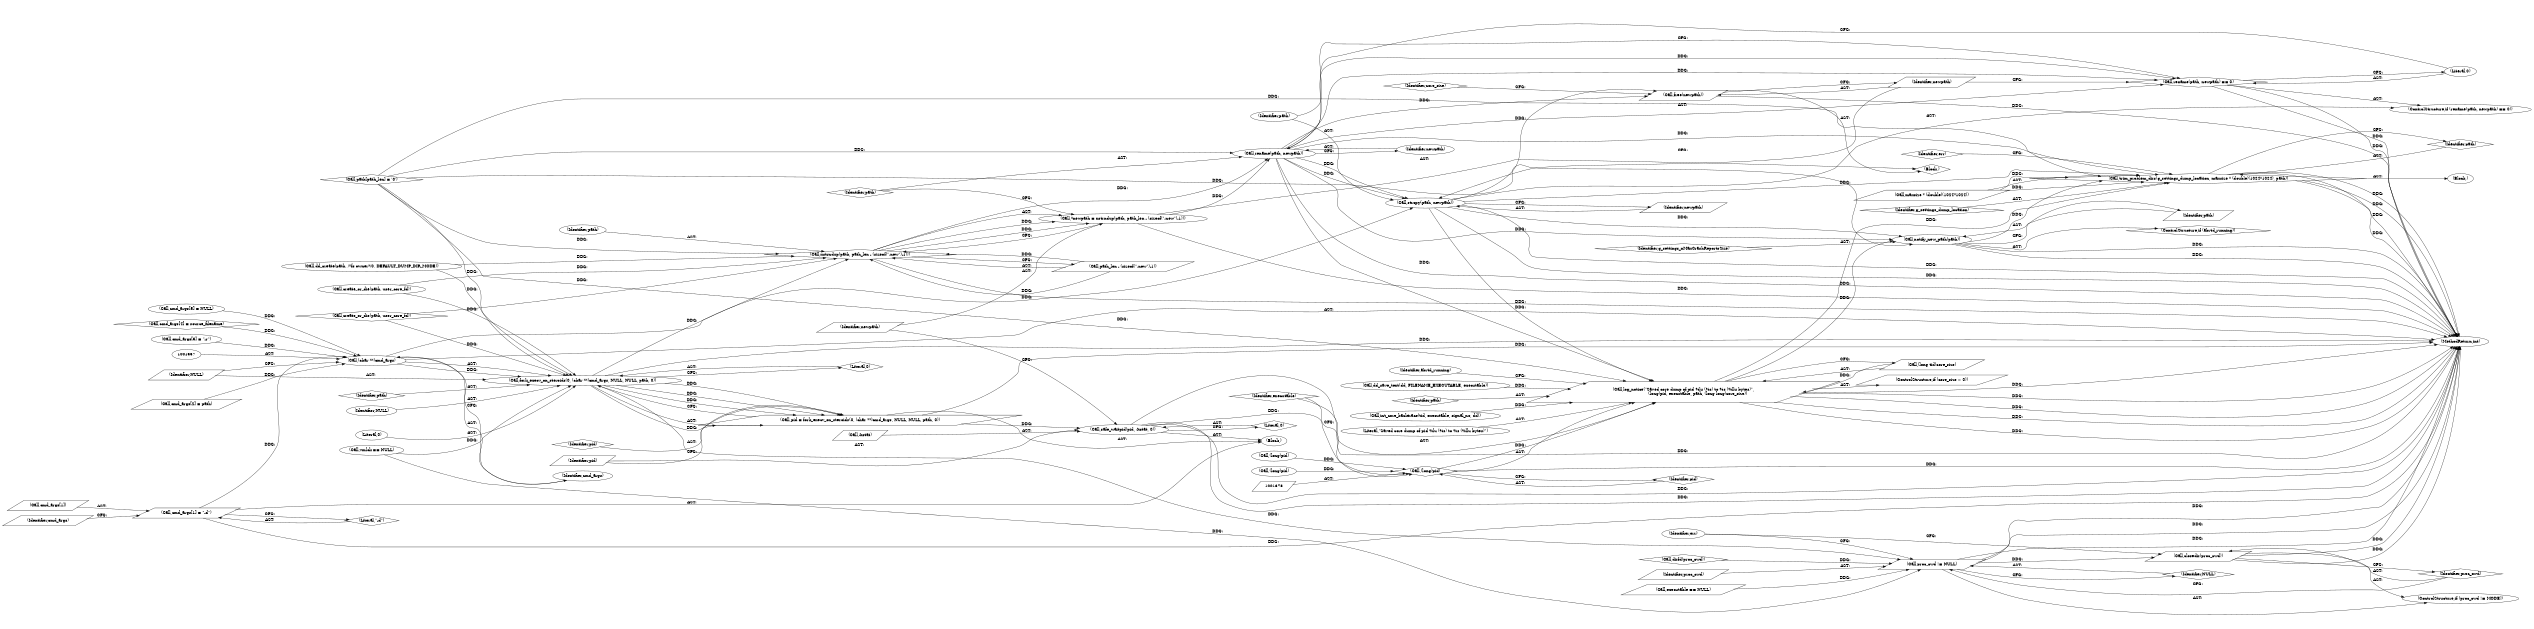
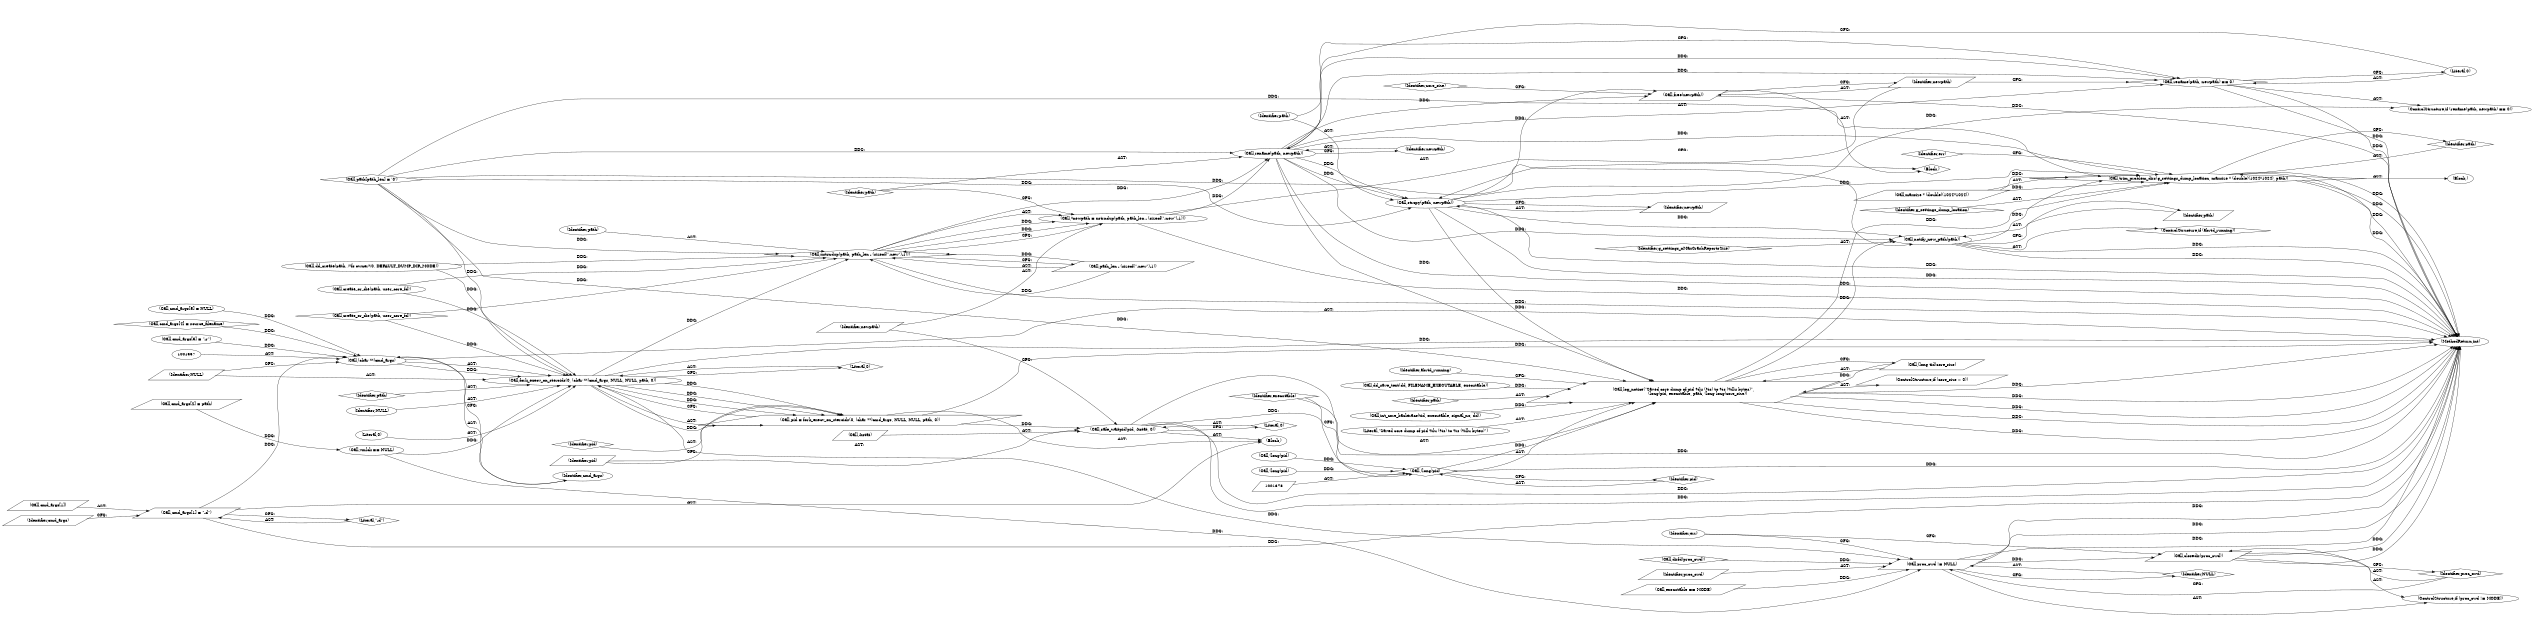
  digraph {
    rankdir=LR
    node [shape=ellipse]
    n1 [label="(Call,cmd_args[1] = \"-d\")" shape=parallelogram]
    n2 [label="(Call,(char **)cmd_args)"]
    n3 [label="(Literal,\"-d\")" shape=diamond]
    n4 [label="(MethodReturn,int)"]
    n5 [label="(Block,)"]
    n6 [label="(Call,fork_execv_on_steroids(0, (char **)cmd_args, NULL, NULL, path, 0))"]
    n7 [label="(Identifier,cmd_args)"]
    n8 [label="(Call,pid = fork_execv_on_steroids(0, (char **)cmd_args, NULL, NULL, path, 0))" shape=parallelogram]
    n9 [label="(Call,xstrndup(path, path_len - (sizeof(\".new\")-1)))" shape=diamond]
    n10 [label="(Call,proc_cwd != NULL)" shape=parallelogram]
    n11 [label="(Literal,0)" shape=diamond]
    n12 [label="(Call,safe_waitpid(pid, &stat, 0))"]
    n13 [label="(Call,*newpath = xstrndup(path, path_len - (sizeof(\".new\")-1)))"]
    n14 [label="(Call,rename(path, newpath))"]
    n15 [label="(Call,path_len - (sizeof(\".new\")-1))" shape=parallelogram]
    n16 [label="(Call,closedir(proc_cwd))" shape=parallelogram]
    n17 [label="(ControlStructure,if (proc_cwd != MODE))"]
    n18 [label="(Identifier,NULL)" shape=diamond]
    n19 [label="(Call,(long)pid)" shape=diamond]
    n20 [label="(Literal,0)" shape=diamond]
    n21 [label="(Call,log_notice(\"Saved core dump of pid %lu (%s) to %s (%llu bytes)\",\n                       (long)pid, executable, path, (long long)core_size))" shape=parallelogram]
    n22 [label="(Identifier,pid)" shape=diamond]
    n23 [label="(Call,notify_new_path(path))"]
    n24 [label="(Call,trim_problem_dirs(g_settings_dump_location, maxsize * (double)(1024*1024), path))" shape=diamond]
    n25 [label="(ControlStructure,if (core_size > 0))" shape=parallelogram]
    n26 [label="(Call,(long tid)core_size)" shape=parallelogram]
    n27 [label="(ControlStructure,if (abrtd_running))" shape=diamond]
    n28 [label="(Identifier,path)" shape=parallelogram]
    n29 [label="(Identifier,path)" shape=diamond]
    n30 [label="(Block,)"]
    n31 [label="(Block,)" shape=diamond]
    n32 [label="(Call,rename(path, newpath) == 0)" shape=diamond]
    n33 [label="(Call,strcpy(path, newpath))"]
    n34 [label="(Call,free(newpath))" shape=parallelogram]
    n35 [label="(Identifier,newpath)"]
    n36 [label="(Literal,0)"]
    n37 [label="(ControlStructure,if (rename(path, newpath) == 0))"]
    n38 [label="(Identifier,newpath)" shape=parallelogram]
    n39 [label="(Identifier,newpath)" shape=parallelogram]
    n40 [label="(Identifier,proc_cwd)" shape=diamond]
    n41 [label="(Identifier,pid)" shape=diamond]
    n42 [label="(Call,cmd_args[5] = NULL)"]
    n43 [label="(Identifier,path)"]
    n44 [label="(Call,create_or_die(path, user_core_fd))" shape=diamond]
    n45 [label="(Call,cmd_args[2] = path)" shape=parallelogram]
    n46 [label="(Identifier,NULL)"]
    n47 [label="(Identifier,path)"]
    n48 [label="(Literal,0)"]
    n49 [label="(Identifier,g_settings_dump_location)" shape=diamond]
    n50 [label="(Identifier,NULL)" shape=parallelogram]
    n51 [label="(Call,cmd_args[4] = source_filename)" shape=diamond]
    n52 [label="(Call,vmlck == NULL)"]
    n53 [label="(Identifier,pid)" shape=parallelogram]
    n54 [label="(Call,path[path_len] = '\0')" shape=diamond]
    n55 [label="(Identifier,path)" shape=diamond]
    n56 [label="(Call,(long)pid)"]
    n57 [label="(Identifier,err)" shape=diamond]
    n58 [label="(Call,cmd_args[1])" shape=parallelogram]
    n59 [label="(Literal,\"Saved core dump of pid %lu (%s) to %s (%llu bytes)\")"]
    n60 [label="(Call,&stat)" shape=parallelogram]
    n61 [label="(Identifier,executable)" shape=diamond]
    n62 [label="(Identifier,path)" shape=diamond]
    n63 [label="(Call,dd_save_text(dd, FILENAME_EXECUTABLE, executable))"]
-   n64 [label="(Call,executable == NULL)" shape=parallelogram]
+   n64 [label="(Call,executable == MODE)" shape=parallelogram]
    n65 [label="(Call,dirfd(proc_cwd))" shape=diamond]
    n66 [label="(Identifier,path)" shape=diamond]
    n67 [label="(Identifier,core_size)" shape=diamond]
    n68 [label="(Identifier,cmd_args)" shape=parallelogram]
    n69 [label="(Call,dd_create(path, /*fs owner*/0, DEFAULT_DUMP_DIR_MODE))"]
    n70 [label="(Identifier,newpath)" shape=parallelogram]
    n71 [label="(Call,int_core_backtrace(tid, executable, signal_no, dd))"]
    n72 [label="(Call,create_or_die(path, user_core_fd))"]
    n73 [label="(Call,(long)pid)"]
    n74 [label="(Identifier,abrtd_running)"]
    n75 [label="(Identifier,err)"]
    n76 [label="(Identifier,g_settings_nMaxCrashReportsSize)" shape=diamond]
    n77 [label="(Identifier,proc_cwd)" shape=parallelogram]
    n78 [label="(Call,maxsize * (double)(1024*1024))" shape=parallelogram]
    n79 [label="(Call,cmd_args[3] = \"-r\")"]
    1001337
    1001378 [shape=parallelogram]
    n1 -> n2 [label="DDG: "]
    n1 -> n3 [label="CFG: "]
    n1 -> n4 [label="DDG: "]
    n1 -> n5 [label="AST: "]
    n2 -> n4 [label="AST: "]
    n2 -> n6 [label="AST: "]
    n2 -> n6 [label="DDG: "]
    n2 -> n7 [label="CFG: "]
    n3 -> n1 [label="AST: "]
    n6 -> n4 [label="DDG: "]
    n6 -> n8 [label="AST: "]
    n6 -> n8 [label="DDG: "]
    n6 -> n8 [label="DDG: "]
    n6 -> n8 [label="DDG: "]
    n6 -> n8 [label="DDG: "]
    n6 -> n9 [label="DDG: "]
    n6 -> n10 [label="DDG: "]
    n6 -> n11 [label="CFG: "]
    n7 -> n2 [label="AST: "]
    n8 -> n4 [label="DDG: "]
    n8 -> n5 [label="AST: "]
    n8 -> n6 [label="CFG: "]
    n8 -> n12 [label="DDG: "]
    n9 -> n4 [label="DDG: "]
    n9 -> n13 [label="AST: "]
    n9 -> n13 [label="DDG: "]
    n9 -> n13 [label="DDG: "]
    n9 -> n14 [label="DDG: "]
    n9 -> n15 [label="CFG: "]
    n10 -> n4 [label="DDG: "]
    n10 -> n4 [label="DDG: "]
    n10 -> n4 [label="DDG: "]
    n10 -> n16 [label="DDG: "]
    n10 -> n17 [label="AST: "]
    n10 -> n18 [label="CFG: "]
    n11 -> n6 [label="AST: "]
    n12 -> n4 [label="DDG: "]
    n12 -> n4 [label="DDG: "]
    n12 -> n4 [label="DDG: "]
    n12 -> n5 [label="AST: "]
    n12 -> n19 [label="DDG: "]
    n12 -> n20 [label="CFG: "]
    n13 -> n4 [label="DDG: "]
    n13 -> n9 [label="CFG: "]
    n13 -> n14 [label="DDG: "]
    n13 -> n31 [label="AST: "]
    n14 -> n4 [label="DDG: "]
    n14 -> n21 [label="DDG: "]
    n14 -> n23 [label="DDG: "]
    n14 -> n24 [label="DDG: "]
    n14 -> n32 [label="AST: "]
    n14 -> n32 [label="DDG: "]
    n14 -> n32 [label="DDG: "]
    n14 -> n33 [label="DDG: "]
    n14 -> n33 [label="DDG: "]
    n14 -> n34 [label="DDG: "]
    n14 -> n35 [label="CFG: "]
    n15 -> n9 [label="AST: "]
    n15 -> n9 [label="DDG: "]
    n15 -> n9 [label="DDG: "]
    n16 -> n4 [label="DDG: "]
    n16 -> n4 [label="DDG: "]
    n16 -> n17 [label="AST: "]
    n16 -> n40 [label="CFG: "]
    n18 -> n10 [label="AST: "]
    n19 -> n4 [label="DDG: "]
    n19 -> n21 [label="AST: "]
    n19 -> n21 [label="DDG: "]
    n19 -> n22 [label="CFG: "]
    n20 -> n12 [label="AST: "]
    n21 -> n4 [label="DDG: "]
    n21 -> n4 [label="DDG: "]
    n21 -> n4 [label="DDG: "]
    n21 -> n4 [label="DDG: "]
    n21 -> n4 [label="DDG: "]
    n21 -> n23 [label="DDG: "]
    n21 -> n24 [label="DDG: "]
    n21 -> n25 [label="AST: "]
    n21 -> n26 [label="CFG: "]
    n22 -> n19 [label="AST: "]
    n23 -> n4 [label="DDG: "]
    n23 -> n4 [label="DDG: "]
    n23 -> n24 [label="DDG: "]
    n23 -> n27 [label="AST: "]
    n23 -> n28 [label="CFG: "]
    n24 -> n4 [label="DDG: "]
    n24 -> n4 [label="DDG: "]
    n24 -> n4 [label="DDG: "]
    n24 -> n4 [label="DDG: "]
    n24 -> n29 [label="CFG: "]
    n24 -> n30 [label="AST: "]
    n26 -> n21 [label="AST: "]
    n26 -> n21 [label="DDG: "]
    n28 -> n23 [label="AST: "]
    n29 -> n24 [label="AST: "]
    n32 -> n4 [label="DDG: "]
    n32 -> n4 [label="DDG: "]
    n32 -> n36 [label="CFG: "]
    n32 -> n37 [label="AST: "]
    n33 -> n4 [label="DDG: "]
    n33 -> n4 [label="DDG: "]
    n33 -> n21 [label="DDG: "]
    n33 -> n23 [label="DDG: "]
    n33 -> n24 [label="DDG: "]
    n33 -> n34 [label="DDG: "]
-   n33 -> n37 [label="AST: "]
+   n33 -> n37 [label="DDG: "]
    n33 -> n38 [label="CFG: "]
    n34 -> n4 [label="DDG: "]
    n34 -> n31 [label="AST: "]
    n34 -> n39 [label="CFG: "]
    n35 -> n14 [label="AST: "]
    n36 -> n14 [label="CFG: "]
    n36 -> n32 [label="AST: "]
    n38 -> n33 [label="AST: "]
    n39 -> n32 [label="CFG: "]
    n39 -> n33 [label="CFG: "]
    n39 -> n34 [label="AST: "]
    n40 -> n10 [label="CFG: "]
    n40 -> n16 [label="AST: "]
    n41 -> n8 [label="AST: "]
    n42 -> n2 [label="DDG: "]
    n43 -> n32 [label="CFG: "]
    n43 -> n33 [label="AST: "]
    n44 -> n6 [label="DDG: "]
    n44 -> n9 [label="DDG: "]
-   n45 -> n2 [label="DDG: "]
+   n45 -> n52 [label="DDG: "]
    n46 -> n6 [label="AST: "]
    n47 -> n9 [label="AST: "]
    n48 -> n6 [label="AST: "]
    n49 -> n24 [label="AST: "]
    n50 -> n2 [label="CFG: "]
    n50 -> n6 [label="AST: "]
    n51 -> n2 [label="DDG: "]
    n52 -> n6 [label="DDG: "]
    n52 -> n10 [label="DDG: "]
    n53 -> n8 [label="CFG: "]
    n53 -> n12 [label="AST: "]
    n54 -> n6 [label="DDG: "]
    n54 -> n9 [label="DDG: "]
    n54 -> n14 [label="DDG: "]
    n54 -> n21 [label="DDG: "]
    n54 -> n23 [label="DDG: "]
    n54 -> n24 [label="DDG: "]
-   n2 -> n33 [label="DDG: "]
+   n54 -> n33 [label="DDG: "]
    n55 -> n6 [label="AST: "]
    n56 -> n19 [label="DDG: "]
    n57 -> n24 [label="CFG: "]
    n58 -> n1 [label="AST: "]
    n59 -> n21 [label="AST: "]
    n60 -> n12 [label="AST: "]
    n61 -> n19 [label="CFG: "]
    n61 -> n21 [label="AST: "]
    n62 -> n13 [label="CFG: "]
    n62 -> n14 [label="AST: "]
    n63 -> n21 [label="DDG: "]
    n64 -> n10 [label="DDG: "]
    n65 -> n10 [label="DDG: "]
    n66 -> n21 [label="AST: "]
    n67 -> n34 [label="CFG: "]
    n68 -> n1 [label="CFG: "]
    n69 -> n6 [label="DDG: "]
    n69 -> n9 [label="DDG: "]
    n70 -> n12 [label="CFG: "]
    n70 -> n13 [label="AST: "]
    n71 -> n21 [label="DDG: "]
    n72 -> n6 [label="DDG: "]
    n72 -> n9 [label="DDG: "]
    n73 -> n19 [label="DDG: "]
    n74 -> n21 [label="CFG: "]
    n75 -> n10 [label="CFG: "]
    n75 -> n16 [label="CFG: "]
    n76 -> n23 [label="AST: "]
    n77 -> n10 [label="AST: "]
    n78 -> n24 [label="AST: "]
    n78 -> n24 [label="DDG: "]
    n78 -> n24 [label="DDG: "]
    n79 -> n2 [label="DDG: "]
    1001337 -> n2 [label="AST: "]
    1001378 -> n19 [label="AST: "]
  }
